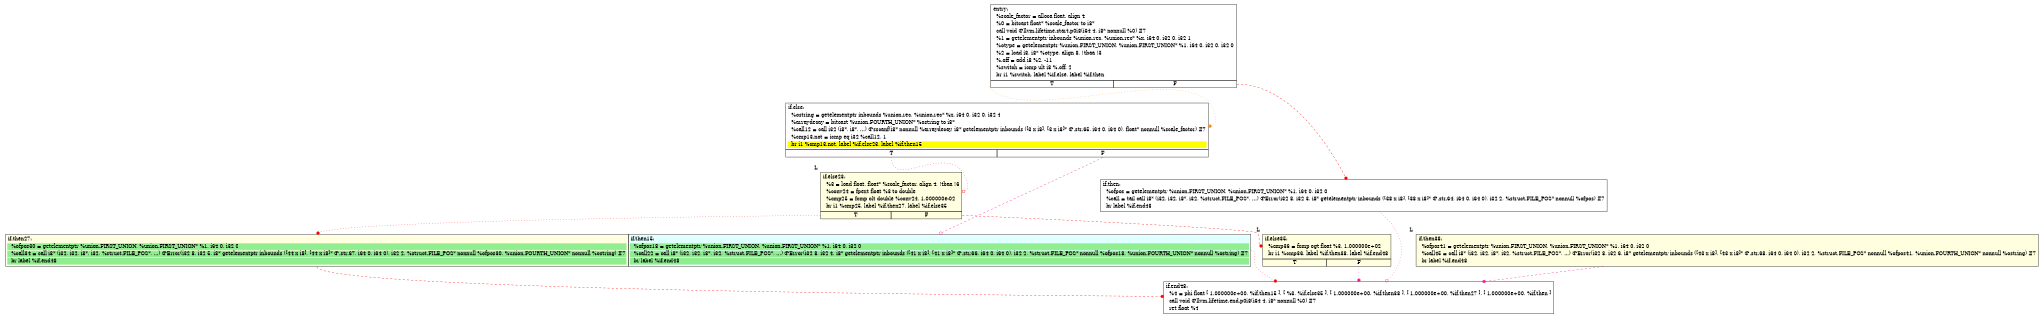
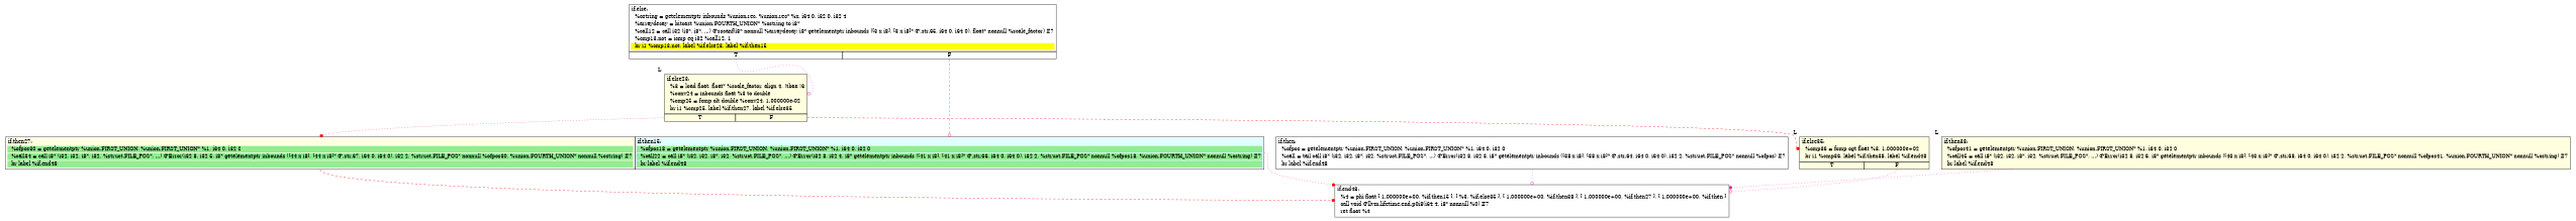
  digraph {
    node [shape=none]
    edge [arrowhead=dot color=red headport=f style=dotted tailport=fF]
    n1 [label=<<table border="0" cellspacing="0"> <tr><td port="f1" border="1" colspan="2"><table bgcolor="LightYellow" border="0"> <tr><td align="left">if.then27:</td></tr> <tr><td bgcolor="lightgreen" align="left">  %ofpos30 = getelementptr %union.FIRST_UNION, %union.FIRST_UNION* %1, i64 0, i32 0</td></tr> <tr><td bgcolor="lightgreen" align="left">  %call34 = call i8* (i32, i32, i8*, i32, %struct.FILE_POS*, ...) @Error(i32 8, i32 5, i8* getelementptr inbounds ([44 x i8], [44 x i8]* @.str.67, i64 0, i64 0), i32 2, %struct.FILE_POS* nonnull %ofpos30, %union.FOURTH_UNION* nonnull %ostring) #7</td></tr> <tr><td bgcolor="lightgreen" align="left">  br label %if.end48</td></tr> </table> </td> <td port="f2" border="1" colspan="2"><table bgcolor="LightCyan" border="0"> <tr><td align="left">if.then15:</td></tr> <tr><td bgcolor="lightgreen" align="left">  %ofpos18 = getelementptr %union.FIRST_UNION, %union.FIRST_UNION* %1, i64 0, i32 0</td></tr> <tr><td bgcolor="lightgreen" align="left">  %call22 = call i8* (i32, i32, i8*, i32, %struct.FILE_POS*, ...) @Error(i32 8, i32 4, i8* getelementptr inbounds ([41 x i8], [41 x i8]* @.str.66, i64 0, i64 0), i32 2, %struct.FILE_POS* nonnull %ofpos18, %union.FOURTH_UNION* nonnull %ostring) #7</td></tr> <tr><td bgcolor="lightgreen" align="left">  br label %if.end48</td></tr> </table> </td></tr> </table>>]
    n2 [label=<<table  border="0" cellspacing="0"> <tr><td port="f" border="1"><table border="0"> <tr><td align="left">if.end48:</td></tr> <tr><td align="left">  %4 = phi float [ 1.000000e+00, %if.then15 ], [ %3, %if.else35 ], [ 1.000000e+00, %if.then38 ], [ 1.000000e+00, %if.then27 ], [ 1.000000e+00, %if.then ]</td></tr> <tr><td align="left">  call void @llvm.lifetime.end.p0i8(i64 4, i8* nonnull %0) #7</td></tr> <tr><td align="left">  ret float %4</td></tr> </table> </td></tr> </table>>]
-   n3 [label=<<table  border="0" cellspacing="0"> <tr><td port="f" border="1" colspan="2"><table border="0"> <tr><td align="left">entry:</td></tr> <tr><td align="left">  %scale_factor = alloca float, align 4</td></tr> <tr><td align="left">  %0 = bitcast float* %scale_factor to i8*</td></tr> <tr><td align="left">  call void @llvm.lifetime.start.p0i8(i64 4, i8* nonnull %0) #7</td></tr> <tr><td align="left">  %1 = getelementptr inbounds %union.rec, %union.rec* %x, i64 0, i32 0, i32 1</td></tr> <tr><td align="left">  %otype = getelementptr %union.FIRST_UNION, %union.FIRST_UNION* %1, i64 0, i32 0, i32 0</td></tr> <tr><td align="left">  %2 = load i8, i8* %otype, align 8, !tbaa !3</td></tr> <tr><td align="left">  %.off = add i8 %2, -11</td></tr> <tr><td align="left">  %switch = icmp ult i8 %.off, 2</td></tr> <tr><td align="left">  br i1 %switch, label %if.else, label %if.then</td></tr> </table> </td></tr> <tr><td border="1" port="fT">T</td><td border="1" port="fF">F</td></tr> </table>>]
    n4 [label=<<table  border="0" cellspacing="0"> <tr><td port="f" border="1"><table border="0"> <tr><td align="left">if.then:</td></tr> <tr><td align="left">  %ofpos = getelementptr %union.FIRST_UNION, %union.FIRST_UNION* %1, i64 0, i32 0</td></tr> <tr><td align="left">  %call = tail call i8* (i32, i32, i8*, i32, %struct.FILE_POS*, ...) @Error(i32 8, i32 3, i8* getelementptr inbounds ([38 x i8], [38 x i8]* @.str.64, i64 0, i64 0), i32 2, %struct.FILE_POS* nonnull %ofpos) #7</td></tr> <tr><td align="left">  br label %if.end48</td></tr> </table> </td></tr> </table>>]
    n5 [label=<<table  border="0" cellspacing="0"> <tr><td port="f" border="1" colspan="2"><table border="0"> <tr><td align="left">if.else:</td></tr> <tr><td align="left">  %ostring = getelementptr inbounds %union.rec, %union.rec* %x, i64 0, i32 0, i32 4</td></tr> <tr><td align="left">  %arraydecay = bitcast %union.FOURTH_UNION* %ostring to i8*</td></tr> <tr><td align="left">  %call12 = call i32 (i8*, i8*, ...) @sscanf(i8* nonnull %arraydecay, i8* getelementptr inbounds ([3 x i8], [3 x i8]* @.str.65, i64 0, i64 0), float* nonnull %scale_factor) #7</td></tr> <tr><td align="left">  %cmp13.not = icmp eq i32 %call12, 1</td></tr> <tr><td bgcolor="yellow" align="left">  br i1 %cmp13.not, label %if.else23, label %if.then15</td></tr> </table> </td></tr> <tr><td border="1" port="fT">T</td><td border="1" port="fF">F</td></tr> </table>>]
-   n6 [label=<<table  bgcolor="LightYellow"  border="0" cellspacing="0"> <tr><td port="f" border="1" colspan="2"><table border="0"> <tr><td align="left">if.else23:</td></tr> <tr><td align="left">  %3 = load float, float* %scale_factor, align 4, !tbaa !6</td></tr> <tr><td align="left">  %conv24 = fpext float %3 to double</td></tr> <tr><td align="left">  %cmp25 = fcmp olt double %conv24, 1.000000e-02</td></tr> <tr><td align="left">  br i1 %cmp25, label %if.then27, label %if.else35</td></tr> </table> </td></tr> <tr><td border="1" port="fT">T</td><td border="1" port="fF">F</td></tr> </table>> xlabel=L]
+   n6 [label=<<table  bgcolor="LightYellow"  border="0" cellspacing="0"> <tr><td port="f" border="1" colspan="2"><table border="0"> <tr><td align="left">if.else23:</td></tr> <tr><td align="left">  %3 = load float, float* %scale_factor, align 4, !tbaa !6</td></tr> <tr><td align="left">  %conv24 = inbounds float %3 to double</td></tr> <tr><td align="left">  %cmp25 = fcmp olt double %conv24, 1.000000e-02</td></tr> <tr><td align="left">  br i1 %cmp25, label %if.then27, label %if.else35</td></tr> </table> </td></tr> <tr><td border="1" port="fT">T</td><td border="1" port="fF">F</td></tr> </table>> xlabel=L]
    n7 [label=<<table  bgcolor="LightYellow"  border="0" cellspacing="0"> <tr><td port="f" border="1" colspan="2"><table border="0"> <tr><td align="left">if.else35:</td></tr> <tr><td align="left">  %cmp36 = fcmp ogt float %3, 1.000000e+02</td></tr> <tr><td align="left">  br i1 %cmp36, label %if.then38, label %if.end48</td></tr> </table> </td></tr> <tr><td border="1" port="fT">T</td><td border="1" port="fF">F</td></tr> </table>> xlabel=L]
    n8 [label=<<table  bgcolor="LightYellow"  border="0" cellspacing="0"> <tr><td port="f" border="1"><table border="0"> <tr><td align="left">if.then38:</td></tr> <tr><td align="left">  %ofpos41 = getelementptr %union.FIRST_UNION, %union.FIRST_UNION* %1, i64 0, i32 0</td></tr> <tr><td align="left">  %call45 = call i8* (i32, i32, i8*, i32, %struct.FILE_POS*, ...) @Error(i32 8, i32 6, i8* getelementptr inbounds ([43 x i8], [43 x i8]* @.str.68, i64 0, i64 0), i32 2, %struct.FILE_POS* nonnull %ofpos41, %union.FOURTH_UNION* nonnull %ostring) #7</td></tr> <tr><td align="left">  br label %if.end48</td></tr> </table> </td></tr> </table>> xlabel=L]
    n1 -> n2 [tailport=f2]
    n1 -> n2 [style=dashed tailport=f1]
-   n3 -> n4 [style=dashed]
-   n3 -> n5 [color=darkorange tailport=fT]
    n4 -> n2 [arrowhead=odot color=deeppink tailport=f]
    n5 -> n1 [arrowhead=odot color=deeppink headport=f2 style=dashed]
-   n5 -> n6 [arrowhead=odot tailport=fT]
+   n5 -> n6 [arrowhead=odot color=deeppink tailport=fT]
    n6 -> n1 [headport=f1 tailport=fT]
    n6 -> n7 [style=dashed]
-   n7 -> n2 [color=deeppink]
-   n8 -> n2 [color=deeppink style=dashed tailport=f]
+   n7 -> n2 [arrowhead=odot color=deeppink]
+   n8 -> n2 [color=deeppink tailport=f]
  }
